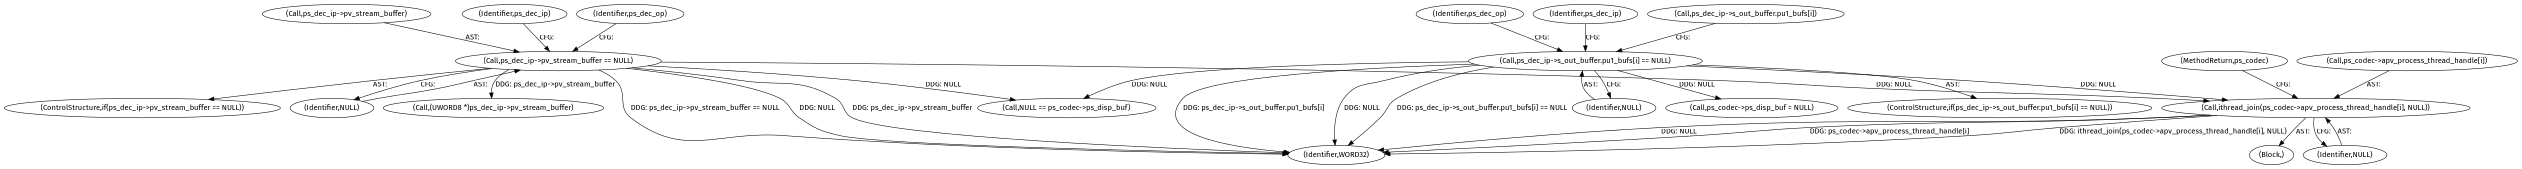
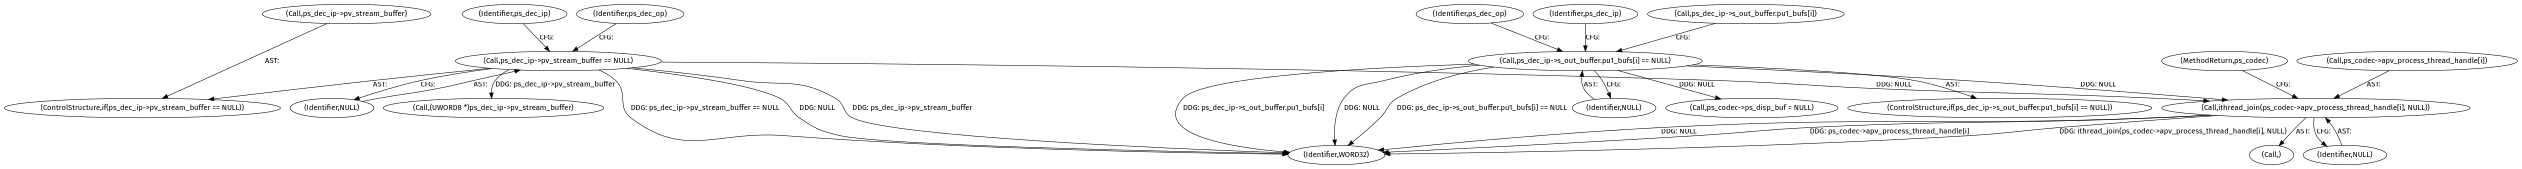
  digraph {
    fontname="Fira Sans"
    node [fontname="Fira Sans"]
    edge [fontname="Fira Sans"]
    n1 [label="(Call,ithread_join(ps_codec->apv_process_thread_handle[i], NULL))"]
-   n2 [label="(Block,)"]
+   n2 [label="(Call,)"]
    n3 [label="(Identifier,WORD32)"]
    n4 [label="(Identifier,NULL)"]
    n5 [label="(Call,ps_dec_ip->s_out_buffer.pu1_bufs[i] == NULL)"]
    n6 [label="(Identifier,NULL)"]
-   n7 [label="(Call,NULL == ps_codec->ps_disp_buf)"]
    n8 [label="(Call,ps_codec->ps_disp_buf = NULL)"]
    n9 [label="(ControlStructure,if(ps_dec_ip->s_out_buffer.pu1_bufs[i] == NULL))"]
    n10 [label="(Call,ps_dec_ip->pv_stream_buffer == NULL)"]
    n11 [label="(Call,(UWORD8 *)ps_dec_ip->pv_stream_buffer)"]
    n12 [label="(Identifier,NULL)"]
    n13 [label="(ControlStructure,if(ps_dec_ip->pv_stream_buffer == NULL))"]
    n14 [label="(Call,ps_dec_ip->s_out_buffer.pu1_bufs[i])"]
    n15 [label="(Call,ps_codec->apv_process_thread_handle[i])"]
    n16 [label="(Identifier,ps_dec_ip)"]
    n17 [label="(MethodReturn,ps_codec)"]
    n18 [label="(Identifier,ps_dec_op)"]
    n19 [label="(Identifier,ps_dec_ip)"]
    n20 [label="(Call,ps_dec_ip->pv_stream_buffer)"]
    n21 [label="(Identifier,ps_dec_op)"]
    n1 -> n2 [label="AST: "]
    n1 -> n3 [label="DDG: NULL"]
    n1 -> n3 [label="DDG: ps_codec->apv_process_thread_handle[i]"]
    n1 -> n3 [label="DDG: ithread_join(ps_codec->apv_process_thread_handle[i], NULL)"]
    n1 -> n4 [label="CFG: "]
    n4 -> n1 [label="AST: "]
    n5 -> n1 [label="DDG: NULL"]
    n5 -> n3 [label="DDG: ps_dec_ip->s_out_buffer.pu1_bufs[i]"]
    n5 -> n3 [label="DDG: NULL"]
    n5 -> n3 [label="DDG: ps_dec_ip->s_out_buffer.pu1_bufs[i] == NULL"]
    n5 -> n6 [label="CFG: "]
-   n5 -> n7 [label="DDG: NULL"]
    n5 -> n8 [label="DDG: NULL"]
    n5 -> n9 [label="AST: "]
    n6 -> n5 [label="AST: "]
    n10 -> n1 [label="DDG: NULL"]
    n10 -> n3 [label="DDG: ps_dec_ip->pv_stream_buffer == NULL"]
    n10 -> n3 [label="DDG: NULL"]
    n10 -> n3 [label="DDG: ps_dec_ip->pv_stream_buffer"]
-   n10 -> n7 [label="DDG: NULL"]
    n10 -> n11 [label="DDG: ps_dec_ip->pv_stream_buffer"]
    n10 -> n12 [label="CFG: "]
    n10 -> n13 [label="AST: "]
    n12 -> n10 [label="AST: "]
    n14 -> n5 [label="CFG: "]
    n15 -> n1 [label="AST: "]
    n16 -> n10 [label="CFG: "]
    n17 -> n1 [label="CFG: "]
    n18 -> n5 [label="CFG: "]
    n19 -> n5 [label="CFG: "]
-   n20 -> n10 [label="AST: "]
+   n20 -> n13 [label="AST: "]
    n21 -> n10 [label="CFG: "]
  }
